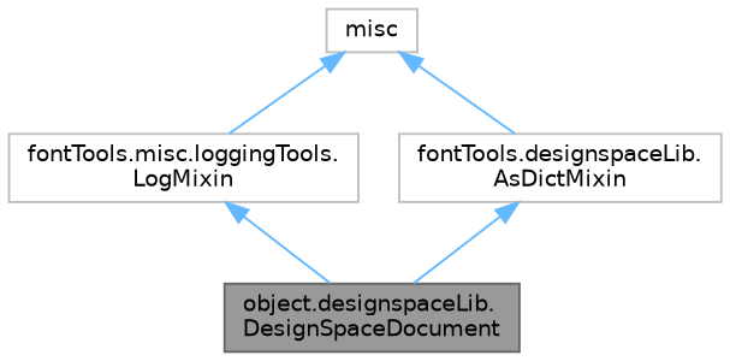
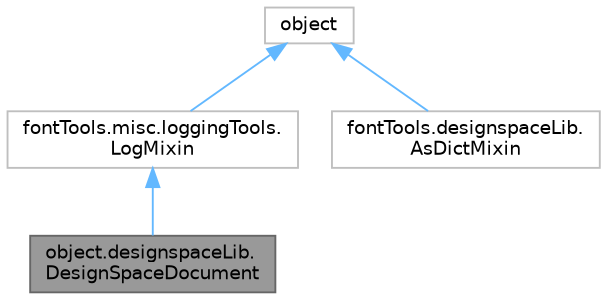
  digraph {
    node [color=grey75 fillcolor=white fontname=Helvetica fontsize=10 shape=box style=filled]
    edge [color=steelblue1 dir=back fontname=Helvetica fontsize=10 labelfontname=Helvetica labelfontsize=10 style=solid]
    n1 [color=gray40 fillcolor=grey60 fontcolor=black height=0.2 label="object.designspaceLib.\lDesignSpaceDocument" width=0.4]
    n2 [height=0.2 label="fontTools.misc.loggingTools.\lLogMixin" width=0.4]
-   n3 [height=0.2 label=misc width=0.4]
+   n3 [height=0.2 label=object width=0.4]
    n4 [height=0.2 label="fontTools.designspaceLib.\lAsDictMixin" width=0.4]
    n2 -> n1
    n3 -> n2
    n3 -> n4
-   n4 -> n1
  }
